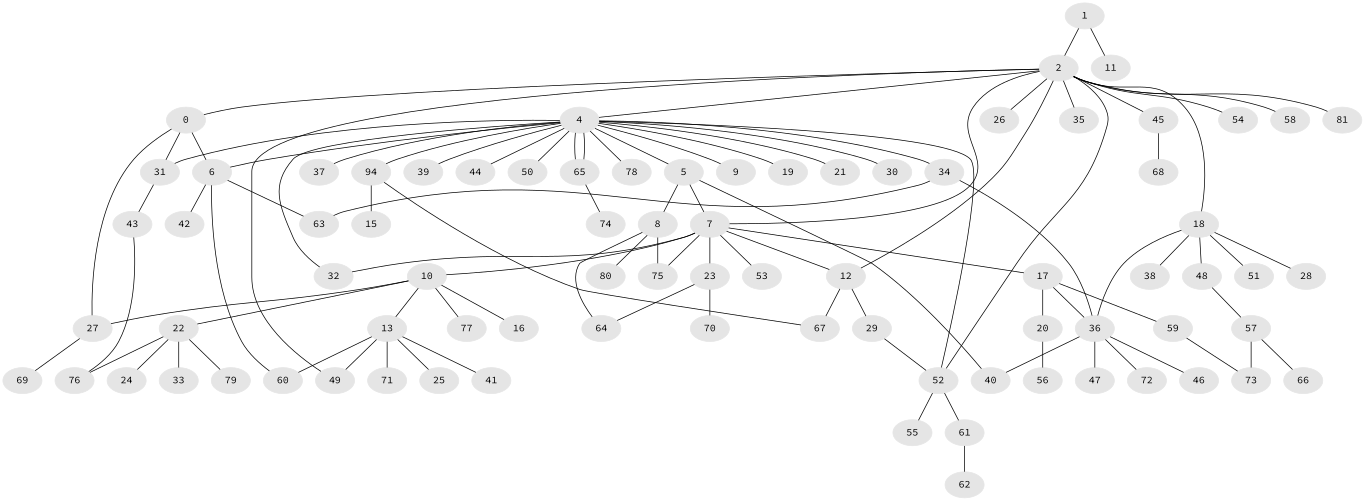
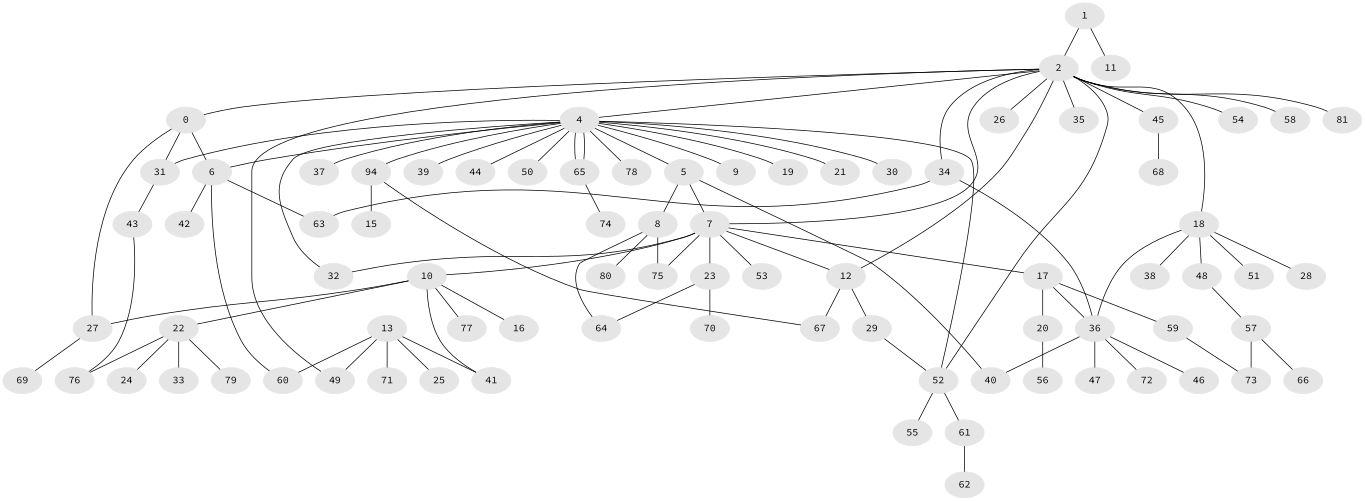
  graph {
    fontname="Source Code Pro"
    node [color=gray90 fontname="Source Code Pro" style=filled]
    edge [fontname="Source Code Pro"]
    1
    2
    11
    n4 [label=0]
    4
    7
    12
    18
    26
    34
    35
    45
    49
    52
    54
    58
    81
    6
    27
    31
    5
    9
    n23 [label=94]
    19
    21
    30
    32
    37
    39
    44
    50
    65
    78
    10
    17
    23
    53
    75
    29
    67
    36
    28
    38
    48
    51
    63
    68
    55
    61
    42
    60
    69
    43
    8
    40
    15
    74
    64
    80
    13
    16
    22
    77
    20
    59
    70
    25
    41
    71
    24
    33
    76
    79
    56
    46
    47
    72
    73
    57
    66
    62
    1 -- 2
    1 -- 11
    2 -- n4
    2 -- 4
    2 -- 7
    2 -- 12
    2 -- 18
    2 -- 26
-   4 -- 34
+   2 -- 34
    2 -- 35
    2 -- 45
    2 -- 49
    2 -- 52
    2 -- 54
    2 -- 58
    2 -- 81
    n4 -- 6
    n4 -- 27
    n4 -- 31
    4 -- 52
    4 -- 6
    4 -- 31
    4 -- 5
    4 -- 9
    4 -- n23
    4 -- 19
    4 -- 21
    4 -- 30
    4 -- 32
    4 -- 37
    4 -- 39
    4 -- 44
    4 -- 50
    4 -- 65
    4 -- 65
    4 -- 78
    7 -- 12
    7 -- 32
    7 -- 10
    7 -- 17
    7 -- 23
    7 -- 53
    7 -- 75
    12 -- 29
    12 -- 67
    18 -- 36
    18 -- 28
    18 -- 38
    18 -- 48
    18 -- 51
    34 -- 36
    34 -- 63
    45 -- 68
    52 -- 55
    52 -- 61
    6 -- 63
    6 -- 42
    6 -- 60
    27 -- 69
    31 -- 43
    5 -- 7
    5 -- 8
    5 -- 40
    n23 -- 67
    n23 -- 15
    65 -- 74
    10 -- 27
-   10 -- 13
+   10 -- 41
    10 -- 16
    10 -- 22
    10 -- 77
    17 -- 36
    17 -- 20
    17 -- 59
    23 -- 64
    23 -- 70
    29 -- 52
    36 -- 40
    36 -- 46
    36 -- 47
    36 -- 72
    48 -- 57
    61 -- 62
    43 -- 76
    8 -- 75
    8 -- 64
    8 -- 80
    13 -- 49
    13 -- 60
    13 -- 25
    13 -- 41
    13 -- 71
    22 -- 24
    22 -- 33
    22 -- 76
    22 -- 79
    20 -- 56
    59 -- 73
    57 -- 73
    57 -- 66
  }
